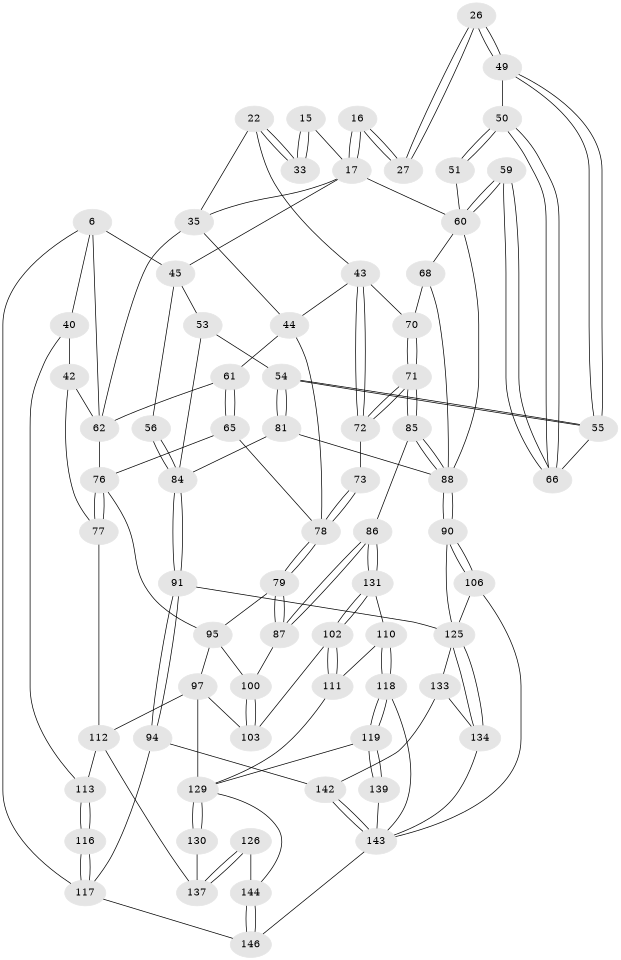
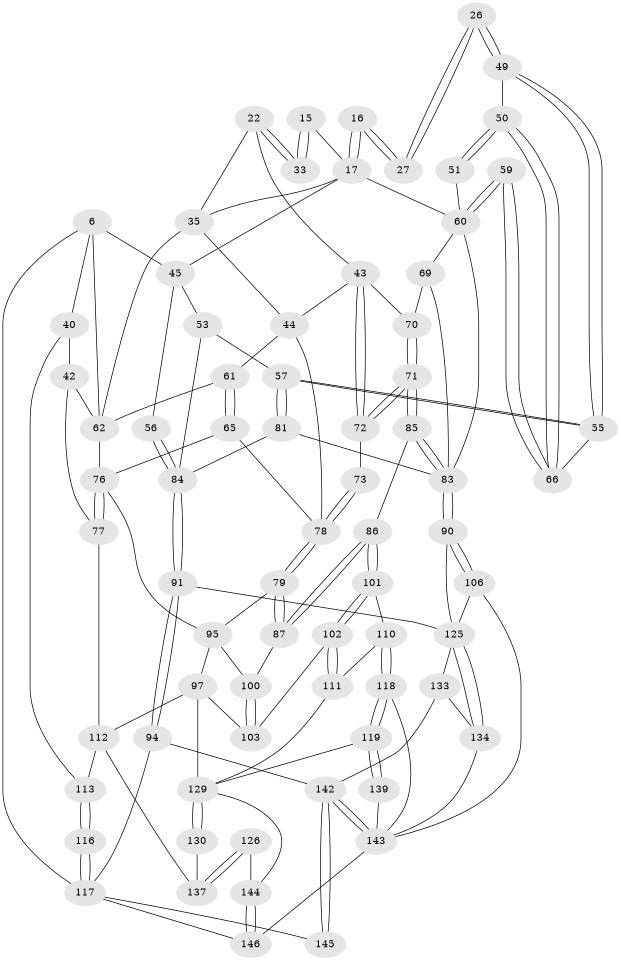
  graph {
    node [color=gray90 style=filled]
    6 [super="+5"]
    40 [super="+28"]
    45 [super="+24"]
    62 [super="+41+38"]
    117 [super="+93"]
    42 [super="+39+29"]
    113 [super="+105"]
    53 [super="+52"]
    56
    76 [super="+75"]
+   145
    146 [super="+128"]
    15 [super="+14"]
    17 [super="+13+2+3+9"]
    n15 [label=33]
    35 [super="+30+33"]
    60 [super="+46+58"]
    16
    27
    44 [super="+36"]
-   69 [super="+19" label=68]
-   88 [super="+68+67+82"]
+   69 [super="+19"]
+   88 [super="+68+67+82" label=83]
    22
    43 [super="+21"]
    70 [super="+20"]
    72
    26
    49
    50
    55
-   54
+   54 [label=57]
    84 [super="+83+74+57"]
    61 [super="+37"]
    78 [super="+64+63"]
    77
    116
    112 [super="+98+99"]
    71
    73
    65
    79
    51 [super="+48"]
    66
    81
    91
    59
    90 [super="+89"]
    95 [super="+80"]
    85
    86
    100
    97 [super="+96"]
    137 [super="+123"]
    87
    125 [super="+124"]
    94
-   101 [label=131]
+   101
    102
    110 [super="+109"]
    103
    106
    143 [super="+138"]
    133
    134
    142 [super="+140+132+131"]
    129 [super="+120+114+115"]
    144 [super="+141"]
    130 [super="+121"]
    111
    118 [super="+108"]
    119
    139
    126
    6 -- 40
    6 -- 45 [weight=2]
    6 -- 62
    6 -- 117 [weight=2]
    40 -- 42 [weight=2]
    40 -- 113
    45 -- 53
    45 -- 56
    62 -- 76
+   117 -- 145
    117 -- 146
    42 -- 62 [weight=3]
    42 -- 77
    113 -- 116 [weight=2]
    113 -- 116
    53 -- 54
    53 -- 84 [weight=2]
    56 -- 84 [weight=2]
    56 -- 84
    76 -- 77
    76 -- 77
    76 -- 95
    15 -- 17 [weight=2]
    15 -- n15 [weight=2]
    15 -- n15
    17 -- 45
    17 -- 35 [weight=2]
    17 -- 60
    35 -- 62 [weight=2]
    35 -- 44
    60 -- 69
    60 -- 88
    16 -- 17 [weight=2]
    16 -- 17
    16 -- 27
    16 -- 27
    44 -- 61
    44 -- 78
    69 -- 88
    69 -- 70 [weight=2]
    88 -- 90 [weight=2]
    88 -- 90
    22 -- n15
    22 -- n15
    22 -- 35
    22 -- 43
    43 -- 44
    43 -- 70
    43 -- 72
    43 -- 72
    70 -- 71
    70 -- 71
    72 -- 73
    26 -- 27
    26 -- 27
    26 -- 49
    26 -- 49
    49 -- 50
    49 -- 55
    49 -- 55
    50 -- 51
    50 -- 51
    50 -- 66
    50 -- 66
    55 -- 66
    54 -- 55
    54 -- 55
    54 -- 81
    54 -- 81
    84 -- 91
    84 -- 91
    61 -- 62 [weight=2]
    61 -- 65
    61 -- 65
    78 -- 79
    78 -- 79
    77 -- 112
    116 -- 117
    116 -- 117
    112 -- 113 [weight=2]
    112 -- 137
    71 -- 72
    71 -- 72
    71 -- 85
    71 -- 85
    73 -- 78 [weight=2]
    73 -- 78
    65 -- 76
    65 -- 78
    79 -- 95
    79 -- 87
    79 -- 87
    51 -- 60 [weight=2]
    81 -- 88
    81 -- 84
    91 -- 125
    91 -- 94
    91 -- 94
    59 -- 60 [weight=2]
    59 -- 60
    59 -- 66
    59 -- 66
    90 -- 125
    90 -- 106
    90 -- 106
    95 -- 100
    95 -- 97
    85 -- 88
    85 -- 88
    85 -- 86
    86 -- 87
    86 -- 87
    86 -- 101
    86 -- 101
    100 -- 103
    100 -- 103
    97 -- 112
    97 -- 103
    97 -- 129
    87 -- 100
    125 -- 133
    125 -- 134
    125 -- 134
    94 -- 117
    94 -- 142
    101 -- 102
    101 -- 102
    101 -- 110
    102 -- 103
    102 -- 111
    102 -- 111
    110 -- 111
    110 -- 118 [weight=2]
    110 -- 118
    106 -- 125
    106 -- 143
    143 -- 146
    133 -- 134
    133 -- 142
    134 -- 143
+   142 -- 145 [weight=2]
+   142 -- 145
    142 -- 143 [weight=2]
    142 -- 143
    129 -- 144
    129 -- 130 [weight=2]
    129 -- 130
    144 -- 146 [weight=2]
    144 -- 146
    130 -- 137 [weight=2]
    111 -- 129
    118 -- 143
    118 -- 119
    118 -- 119
    119 -- 129
    119 -- 139
    119 -- 139
    139 -- 143
    126 -- 137 [weight=2]
    126 -- 137
    126 -- 144
  }
